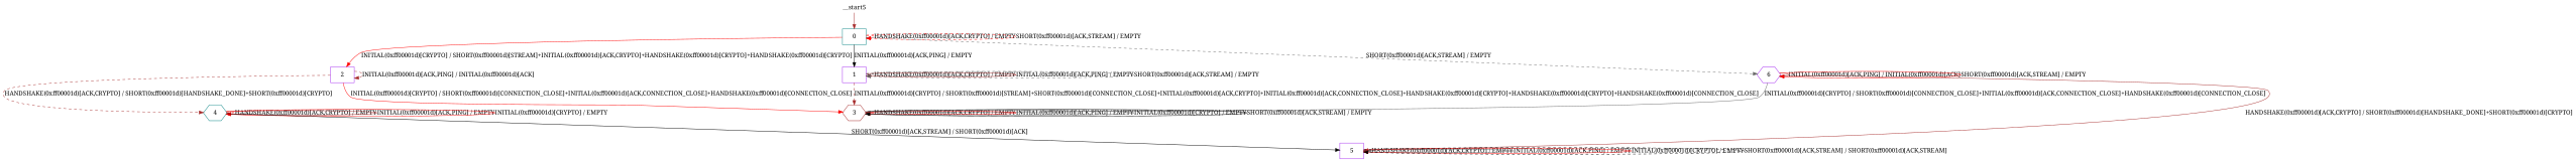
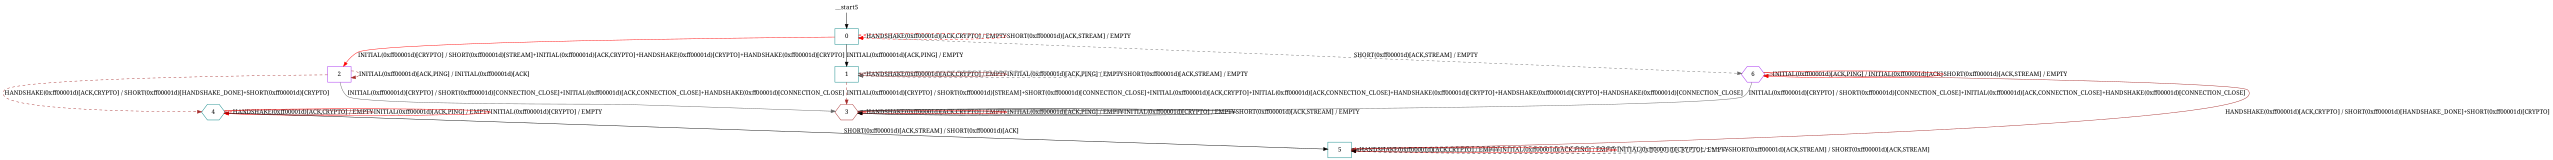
  digraph {
    fontname="Noto Serif"
    node [color=teal fontname="Noto Serif" shape=box]
    edge [color=red fontname="Noto Serif" style=solid]
    n1 [label=0]
-   n2 [color=purple label=1]
+   n2 [label=1]
    n3 [color=purple label=2]
    n4 [color=purple label=6 shape=hexagon]
    n5 [color=brown label=3 shape=hexagon]
    n6 [label=4 shape=hexagon]
-   n7 [color=purple label=5]
+   n7 [label=5]
    n8 [color=purple height=0 label=__start5 shape=none width=0]
    n1 -> n1 [label="HANDSHAKE(0xff00001d)[ACK,CRYPTO] / EMPTY" style=dashed]
    n1 -> n1 [label="SHORT(0xff00001d)[ACK,STREAM] / EMPTY" style=dashed]
    n1 -> n2 [color=black label="INITIAL(0xff00001d)[ACK,PING] / EMPTY"]
    n1 -> n3 [label="INITIAL(0xff00001d)[CRYPTO] / SHORT(0xff00001d)[STREAM]+INITIAL(0xff00001d)[ACK,CRYPTO]+HANDSHAKE(0xff00001d)[CRYPTO]+HANDSHAKE(0xff00001d)[CRYPTO]"]
    n1 -> n4 [color=gray40 label="SHORT(0xff00001d)[ACK,STREAM] / EMPTY" style=dashed]
    n2 -> n2 [color=black label="HANDSHAKE(0xff00001d)[ACK,CRYPTO] / EMPTY" style=dashed]
    n2 -> n2 [color=brown label="INITIAL(0xff00001d)[ACK,PING] / EMPTY"]
    n2 -> n2 [color=gray40 label="SHORT(0xff00001d)[ACK,STREAM] / EMPTY" style=dashed]
    n2 -> n5 [color=brown label="INITIAL(0xff00001d)[CRYPTO] / SHORT(0xff00001d)[STREAM]+SHORT(0xff00001d)[CONNECTION_CLOSE]+INITIAL(0xff00001d)[ACK,CRYPTO]+INITIAL(0xff00001d)[ACK,CONNECTION_CLOSE]+HANDSHAKE(0xff00001d)[CRYPTO]+HANDSHAKE(0xff00001d)[CRYPTO]+HANDSHAKE(0xff00001d)[CONNECTION_CLOSE]" style=dashed]
    n3 -> n3 [color=brown label="INITIAL(0xff00001d)[ACK,PING] / INITIAL(0xff00001d)[ACK]" style=dashed]
-   n3 -> n5 [label="INITIAL(0xff00001d)[CRYPTO] / SHORT(0xff00001d)[CONNECTION_CLOSE]+INITIAL(0xff00001d)[ACK,CONNECTION_CLOSE]+HANDSHAKE(0xff00001d)[CONNECTION_CLOSE]"]
+   n3 -> n5 [color=gray40 label="INITIAL(0xff00001d)[CRYPTO] / SHORT(0xff00001d)[CONNECTION_CLOSE]+INITIAL(0xff00001d)[ACK,CONNECTION_CLOSE]+HANDSHAKE(0xff00001d)[CONNECTION_CLOSE]"]
    n3 -> n6 [color=brown label="HANDSHAKE(0xff00001d)[ACK,CRYPTO] / SHORT(0xff00001d)[HANDSHAKE_DONE]+SHORT(0xff00001d)[CRYPTO]" style=dashed]
    n4 -> n4 [color=brown label="INITIAL(0xff00001d)[ACK,PING] / INITIAL(0xff00001d)[ACK]"]
    n4 -> n4 [label="SHORT(0xff00001d)[ACK,STREAM] / EMPTY"]
    n4 -> n5 [color=gray40 label="INITIAL(0xff00001d)[CRYPTO] / SHORT(0xff00001d)[CONNECTION_CLOSE]+INITIAL(0xff00001d)[ACK,CONNECTION_CLOSE]+HANDSHAKE(0xff00001d)[CONNECTION_CLOSE]"]
    n4 -> n7 [color=brown label="HANDSHAKE(0xff00001d)[ACK,CRYPTO] / SHORT(0xff00001d)[HANDSHAKE_DONE]+SHORT(0xff00001d)[CRYPTO]"]
    n5 -> n5 [label="HANDSHAKE(0xff00001d)[ACK,CRYPTO] / EMPTY"]
    n5 -> n5 [label="INITIAL(0xff00001d)[ACK,PING] / EMPTY"]
    n5 -> n5 [color=gray40 label="INITIAL(0xff00001d)[CRYPTO] / EMPTY"]
    n5 -> n5 [color=black label="SHORT(0xff00001d)[ACK,STREAM] / EMPTY"]
    n6 -> n6 [label="HANDSHAKE(0xff00001d)[ACK,CRYPTO] / EMPTY" style=dashed]
    n6 -> n6 [color=brown label="INITIAL(0xff00001d)[ACK,PING] / EMPTY"]
    n6 -> n6 [label="INITIAL(0xff00001d)[CRYPTO] / EMPTY"]
    n6 -> n7 [color=black label="SHORT(0xff00001d)[ACK,STREAM] / SHORT(0xff00001d)[ACK]"]
    n7 -> n7 [color=black label="HANDSHAKE(0xff00001d)[ACK,CRYPTO] / EMPTY"]
    n7 -> n7 [color=gray40 label="INITIAL(0xff00001d)[ACK,PING] / EMPTY"]
    n7 -> n7 [label="INITIAL(0xff00001d)[CRYPTO] / EMPTY"]
    n7 -> n7 [color=black label="SHORT(0xff00001d)[ACK,STREAM] / SHORT(0xff00001d)[ACK,STREAM]" style=dashed]
-   n8 -> n1 [color=brown]
+   n8 -> n1 [color=black]
  }
